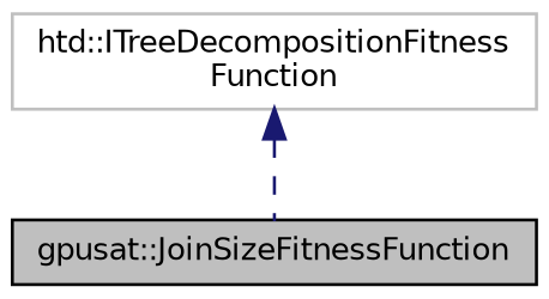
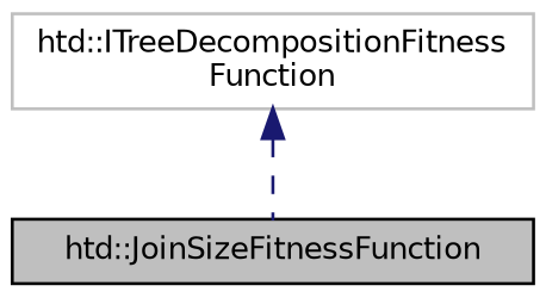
  digraph {
    node [fontname=Helvetica fontsize=10 shape=record style=filled]
-   n1 [color=black fillcolor=grey75 fontcolor=black height=0.2 label="gpusat::JoinSizeFitnessFunction" width=0.4]
+   n1 [color=black fillcolor=grey75 fontcolor=black height=0.2 label="htd::JoinSizeFitnessFunction" width=0.4]
    n2 [color=grey75 fillcolor=white height=0.2 label="htd::ITreeDecompositionFitness\lFunction" width=0.4]
    n2 -> n1 [color=midnightblue dir=back fontname=Helvetica fontsize=10 labelfontname=Helvetica labelfontsize=10 style=dashed]
  }
